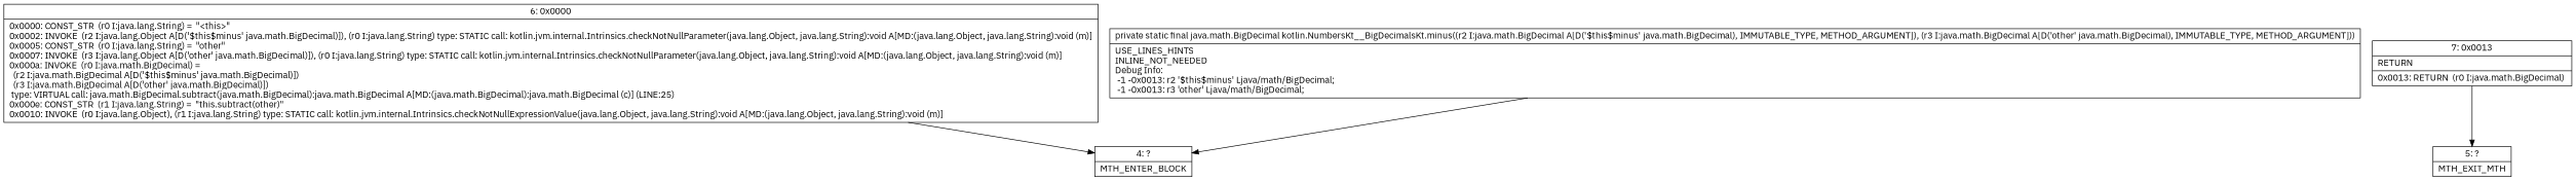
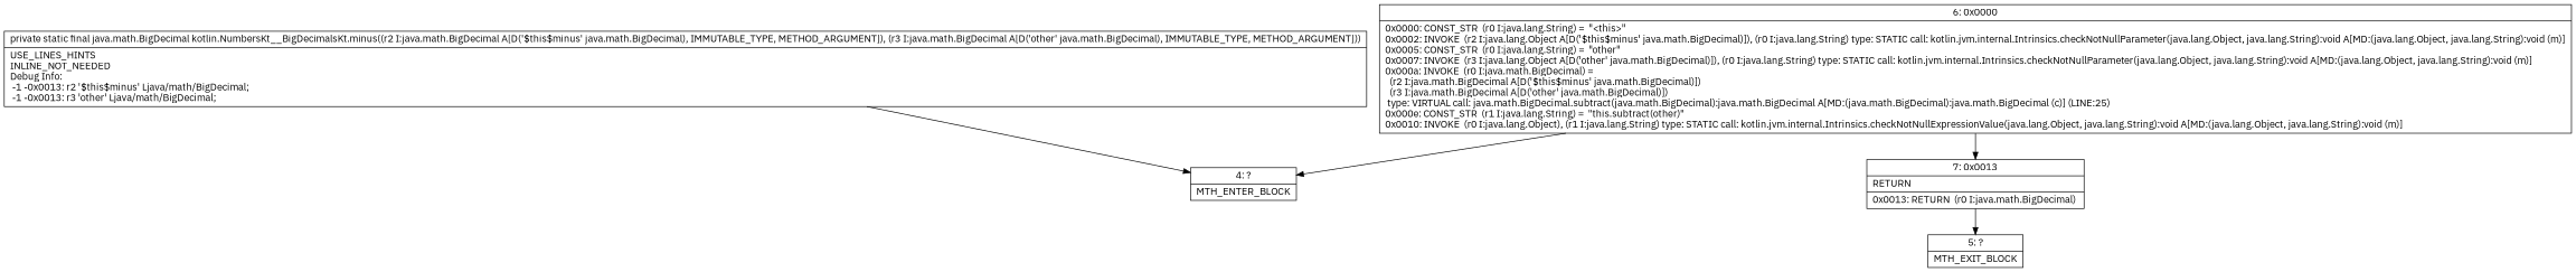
  digraph {
    fontname="IBM Plex Sans"
    node [fontname="IBM Plex Sans" shape=record]
    edge [fontname="IBM Plex Sans"]
    n1 [label="{4\:\ ?|MTH_ENTER_BLOCK\l}"]
    n2 [label="{6\:\ 0x0000|0x0000: CONST_STR  (r0 I:java.lang.String) =  \"\<this\>\" \l0x0002: INVOKE  (r2 I:java.lang.Object A[D('$this$minus' java.math.BigDecimal)]), (r0 I:java.lang.String) type: STATIC call: kotlin.jvm.internal.Intrinsics.checkNotNullParameter(java.lang.Object, java.lang.String):void A[MD:(java.lang.Object, java.lang.String):void (m)]\l0x0005: CONST_STR  (r0 I:java.lang.String) =  \"other\" \l0x0007: INVOKE  (r3 I:java.lang.Object A[D('other' java.math.BigDecimal)]), (r0 I:java.lang.String) type: STATIC call: kotlin.jvm.internal.Intrinsics.checkNotNullParameter(java.lang.Object, java.lang.String):void A[MD:(java.lang.Object, java.lang.String):void (m)]\l0x000a: INVOKE  (r0 I:java.math.BigDecimal) = \l  (r2 I:java.math.BigDecimal A[D('$this$minus' java.math.BigDecimal)])\l  (r3 I:java.math.BigDecimal A[D('other' java.math.BigDecimal)])\l type: VIRTUAL call: java.math.BigDecimal.subtract(java.math.BigDecimal):java.math.BigDecimal A[MD:(java.math.BigDecimal):java.math.BigDecimal (c)] (LINE:25)\l0x000e: CONST_STR  (r1 I:java.lang.String) =  \"this.subtract(other)\" \l0x0010: INVOKE  (r0 I:java.lang.Object), (r1 I:java.lang.String) type: STATIC call: kotlin.jvm.internal.Intrinsics.checkNotNullExpressionValue(java.lang.Object, java.lang.String):void A[MD:(java.lang.Object, java.lang.String):void (m)]\l}"]
    n3 [label="{7\:\ 0x0013|RETURN\l|0x0013: RETURN  (r0 I:java.math.BigDecimal) \l}"]
-   n4 [label="{5\:\ ?|MTH_EXIT_MTH\l}"]
+   n4 [label="{5\:\ ?|MTH_EXIT_BLOCK\l}"]
    n5 [label="{private static final java.math.BigDecimal kotlin.NumbersKt__BigDecimalsKt.minus((r2 I:java.math.BigDecimal A[D('$this$minus' java.math.BigDecimal), IMMUTABLE_TYPE, METHOD_ARGUMENT]), (r3 I:java.math.BigDecimal A[D('other' java.math.BigDecimal), IMMUTABLE_TYPE, METHOD_ARGUMENT]))  | USE_LINES_HINTS\lINLINE_NOT_NEEDED\lDebug Info:\l  \-1 \-0x0013: r2 '$this$minus' Ljava\/math\/BigDecimal;\l  \-1 \-0x0013: r3 'other' Ljava\/math\/BigDecimal;\l}"]
    n2 -> n1
+   n2 -> n3
    n3 -> n4
    n5 -> n1
  }
